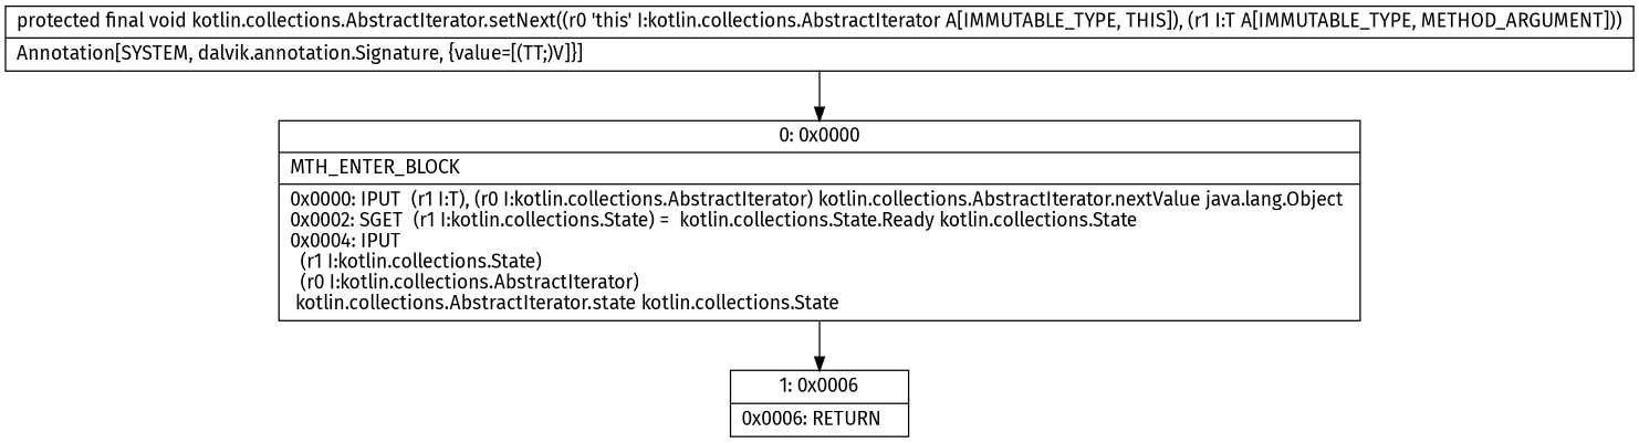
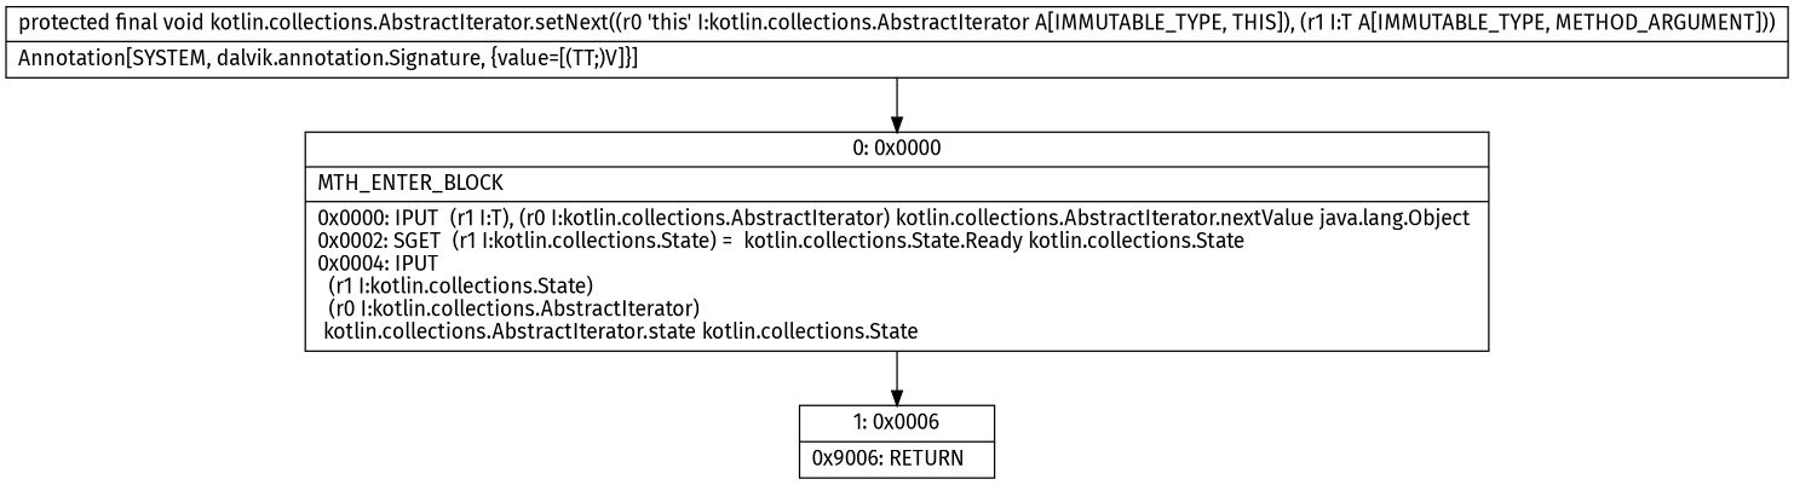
  digraph {
    fontname="Fira Sans"
    node [shape=record fontname="Fira Sans"]
    edge [fontname="Fira Sans"]
    n1 [label="{0\:\ 0x0000|MTH_ENTER_BLOCK\l|0x0000: IPUT  (r1 I:T), (r0 I:kotlin.collections.AbstractIterator) kotlin.collections.AbstractIterator.nextValue java.lang.Object \l0x0002: SGET  (r1 I:kotlin.collections.State) =  kotlin.collections.State.Ready kotlin.collections.State \l0x0004: IPUT  \l  (r1 I:kotlin.collections.State)\l  (r0 I:kotlin.collections.AbstractIterator)\l kotlin.collections.AbstractIterator.state kotlin.collections.State \l}"]
-   n2 [label="{1\:\ 0x0006|0x0006: RETURN   \l}"]
+   n2 [label="{1\:\ 0x0006|0x9006: RETURN   \l}"]
    n3 [label="{protected final void kotlin.collections.AbstractIterator.setNext((r0 'this' I:kotlin.collections.AbstractIterator A[IMMUTABLE_TYPE, THIS]), (r1 I:T A[IMMUTABLE_TYPE, METHOD_ARGUMENT]))  | Annotation[SYSTEM, dalvik.annotation.Signature, \{value=[(TT;)V]\}]\l}"]
    n1 -> n2
    n3 -> n1
  }
